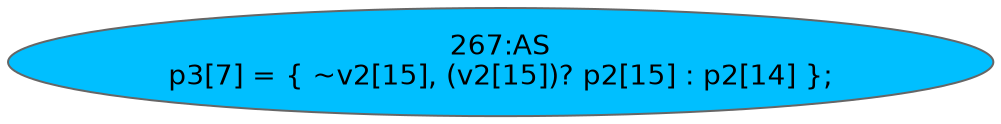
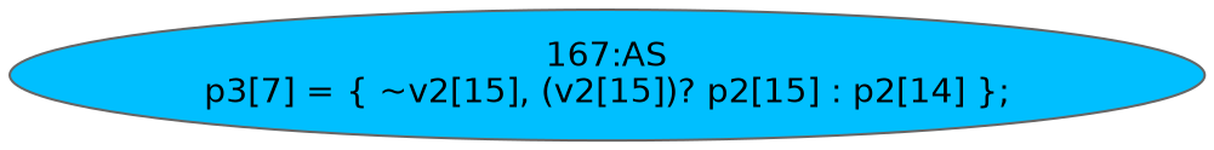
  strict digraph {
    fontname="DejaVu Sans"
-   n1 [ast="<pyverilog.vparser.ast.Assign object at 0x7f407842b110>" def_var="['p3']" fillcolor=deepskyblue label="267:AS\np3[7] = { ~v2[15], (v2[15])? p2[15] : p2[14] };" statements="[]" style=filled typ=Assign use_var="['v2', 'v2', 'p2', 'p2']" color=gray40 fontname="DejaVu Sans"]
+   n1 [ast="<pyverilog.vparser.ast.Assign object at 0x7f407842b110>" def_var="['p3']" fillcolor=deepskyblue label="167:AS\np3[7] = { ~v2[15], (v2[15])? p2[15] : p2[14] };" statements="[]" style=filled typ=Assign use_var="['v2', 'v2', 'p2', 'p2']" color=gray40 fontname="DejaVu Sans"]
  }
